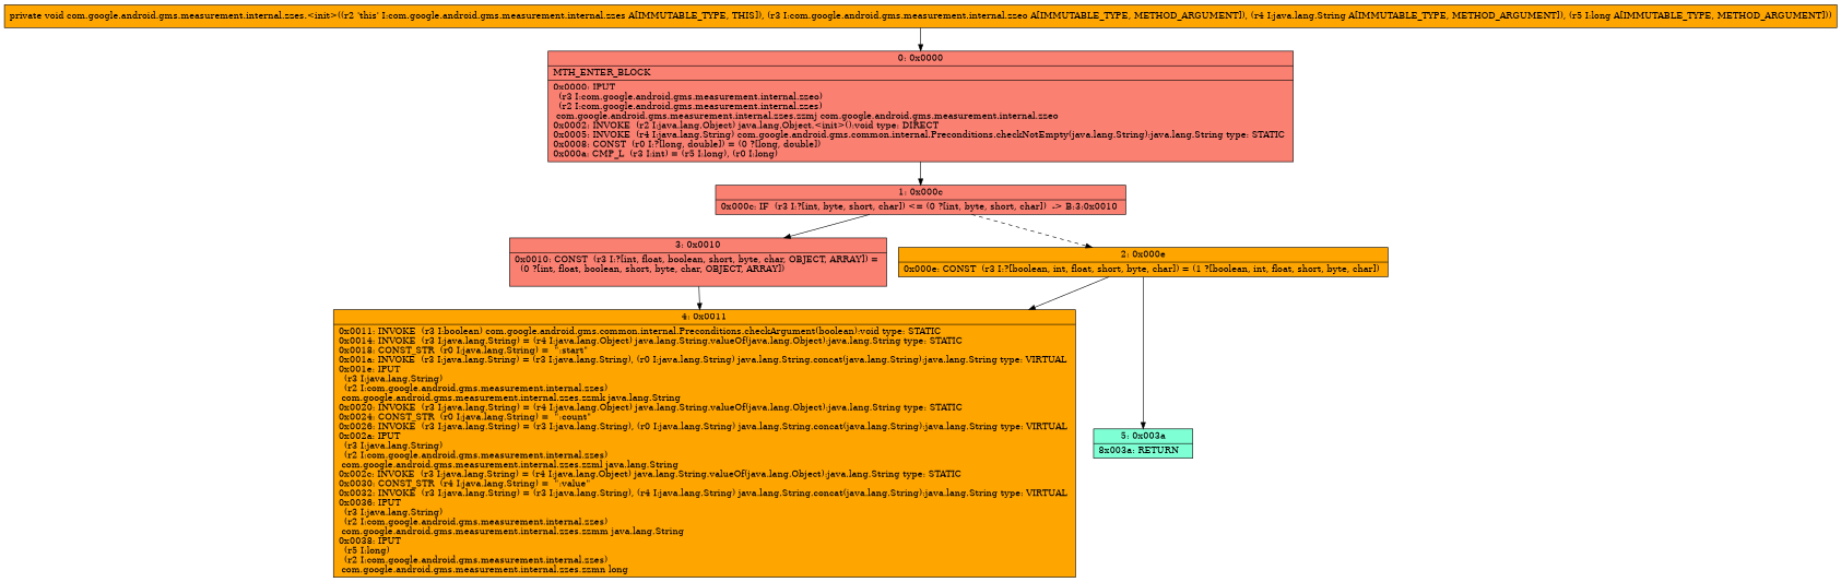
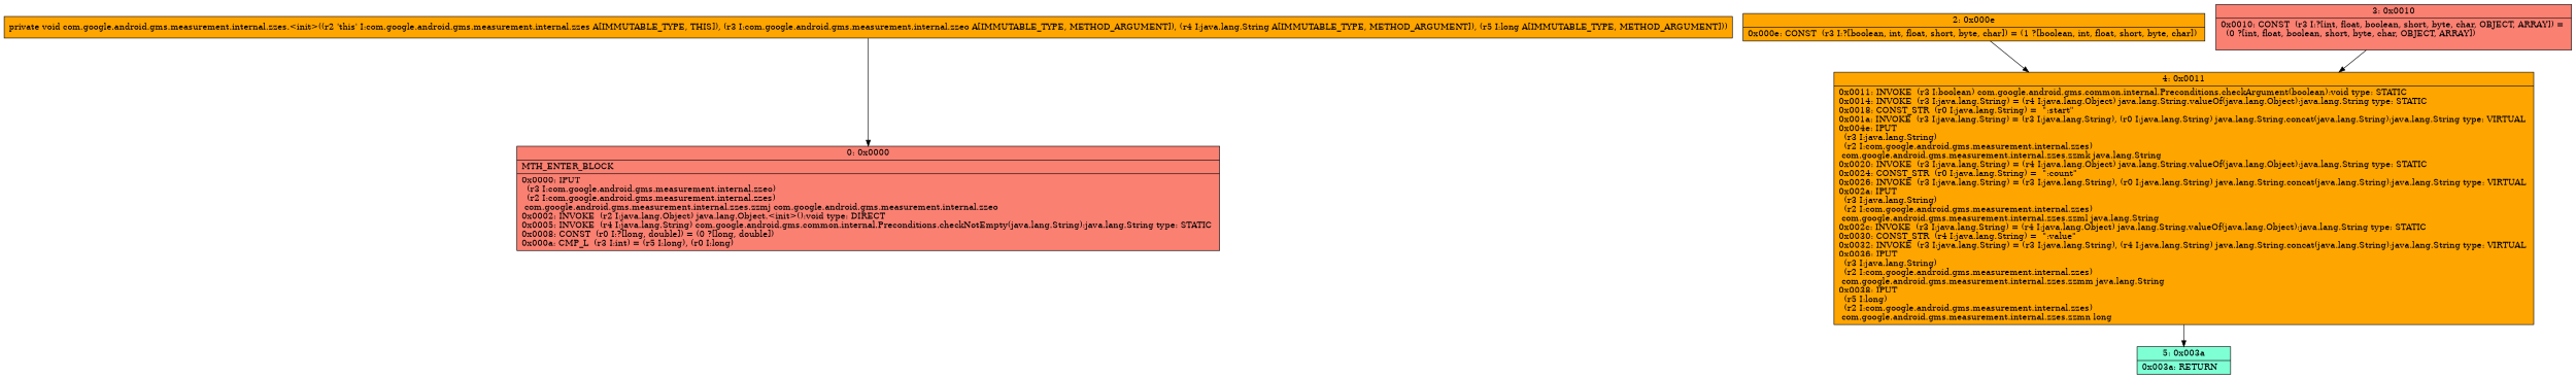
  digraph {
    node [fillcolor=salmon shape=record style=filled]
    n1 [label="{0\:\ 0x0000|MTH_ENTER_BLOCK\l|0x0000: IPUT  \l  (r3 I:com.google.android.gms.measurement.internal.zzeo)\l  (r2 I:com.google.android.gms.measurement.internal.zzes)\l com.google.android.gms.measurement.internal.zzes.zzmj com.google.android.gms.measurement.internal.zzeo \l0x0002: INVOKE  (r2 I:java.lang.Object) java.lang.Object.\<init\>():void type: DIRECT \l0x0005: INVOKE  (r4 I:java.lang.String) com.google.android.gms.common.internal.Preconditions.checkNotEmpty(java.lang.String):java.lang.String type: STATIC \l0x0008: CONST  (r0 I:?[long, double]) = (0 ?[long, double]) \l0x000a: CMP_L  (r3 I:int) = (r5 I:long), (r0 I:long) \l}"]
-   n2 [label="{1\:\ 0x000c|0x000c: IF  (r3 I:?[int, byte, short, char]) \<= (0 ?[int, byte, short, char])  \-\> B:3:0x0010 \l}"]
    n3 [fillcolor=orange label="{2\:\ 0x000e|0x000e: CONST  (r3 I:?[boolean, int, float, short, byte, char]) = (1 ?[boolean, int, float, short, byte, char]) \l}"]
    n4 [label="{3\:\ 0x0010|0x0010: CONST  (r3 I:?[int, float, boolean, short, byte, char, OBJECT, ARRAY]) = \l  (0 ?[int, float, boolean, short, byte, char, OBJECT, ARRAY])\l \l}"]
-   n5 [fillcolor=orange label="{4\:\ 0x0011|0x0011: INVOKE  (r3 I:boolean) com.google.android.gms.common.internal.Preconditions.checkArgument(boolean):void type: STATIC \l0x0014: INVOKE  (r3 I:java.lang.String) = (r4 I:java.lang.Object) java.lang.String.valueOf(java.lang.Object):java.lang.String type: STATIC \l0x0018: CONST_STR  (r0 I:java.lang.String) =  \":start\" \l0x001a: INVOKE  (r3 I:java.lang.String) = (r3 I:java.lang.String), (r0 I:java.lang.String) java.lang.String.concat(java.lang.String):java.lang.String type: VIRTUAL \l0x001e: IPUT  \l  (r3 I:java.lang.String)\l  (r2 I:com.google.android.gms.measurement.internal.zzes)\l com.google.android.gms.measurement.internal.zzes.zzmk java.lang.String \l0x0020: INVOKE  (r3 I:java.lang.String) = (r4 I:java.lang.Object) java.lang.String.valueOf(java.lang.Object):java.lang.String type: STATIC \l0x0024: CONST_STR  (r0 I:java.lang.String) =  \":count\" \l0x0026: INVOKE  (r3 I:java.lang.String) = (r3 I:java.lang.String), (r0 I:java.lang.String) java.lang.String.concat(java.lang.String):java.lang.String type: VIRTUAL \l0x002a: IPUT  \l  (r3 I:java.lang.String)\l  (r2 I:com.google.android.gms.measurement.internal.zzes)\l com.google.android.gms.measurement.internal.zzes.zzml java.lang.String \l0x002c: INVOKE  (r3 I:java.lang.String) = (r4 I:java.lang.Object) java.lang.String.valueOf(java.lang.Object):java.lang.String type: STATIC \l0x0030: CONST_STR  (r4 I:java.lang.String) =  \":value\" \l0x0032: INVOKE  (r3 I:java.lang.String) = (r3 I:java.lang.String), (r4 I:java.lang.String) java.lang.String.concat(java.lang.String):java.lang.String type: VIRTUAL \l0x0036: IPUT  \l  (r3 I:java.lang.String)\l  (r2 I:com.google.android.gms.measurement.internal.zzes)\l com.google.android.gms.measurement.internal.zzes.zzmm java.lang.String \l0x0038: IPUT  \l  (r5 I:long)\l  (r2 I:com.google.android.gms.measurement.internal.zzes)\l com.google.android.gms.measurement.internal.zzes.zzmn long \l}"]
-   n6 [fillcolor=aquamarine label="{5\:\ 0x003a|8x003a: RETURN   \l}"]
+   n5 [fillcolor=orange label="{4\:\ 0x0011|0x0011: INVOKE  (r3 I:boolean) com.google.android.gms.common.internal.Preconditions.checkArgument(boolean):void type: STATIC \l0x0014: INVOKE  (r3 I:java.lang.String) = (r4 I:java.lang.Object) java.lang.String.valueOf(java.lang.Object):java.lang.String type: STATIC \l0x0018: CONST_STR  (r0 I:java.lang.String) =  \":start\" \l0x001a: INVOKE  (r3 I:java.lang.String) = (r3 I:java.lang.String), (r0 I:java.lang.String) java.lang.String.concat(java.lang.String):java.lang.String type: VIRTUAL \l0x004e: IPUT  \l  (r3 I:java.lang.String)\l  (r2 I:com.google.android.gms.measurement.internal.zzes)\l com.google.android.gms.measurement.internal.zzes.zzmk java.lang.String \l0x0020: INVOKE  (r3 I:java.lang.String) = (r4 I:java.lang.Object) java.lang.String.valueOf(java.lang.Object):java.lang.String type: STATIC \l0x0024: CONST_STR  (r0 I:java.lang.String) =  \":count\" \l0x0026: INVOKE  (r3 I:java.lang.String) = (r3 I:java.lang.String), (r0 I:java.lang.String) java.lang.String.concat(java.lang.String):java.lang.String type: VIRTUAL \l0x002a: IPUT  \l  (r3 I:java.lang.String)\l  (r2 I:com.google.android.gms.measurement.internal.zzes)\l com.google.android.gms.measurement.internal.zzes.zzml java.lang.String \l0x002c: INVOKE  (r3 I:java.lang.String) = (r4 I:java.lang.Object) java.lang.String.valueOf(java.lang.Object):java.lang.String type: STATIC \l0x0030: CONST_STR  (r4 I:java.lang.String) =  \":value\" \l0x0032: INVOKE  (r3 I:java.lang.String) = (r3 I:java.lang.String), (r4 I:java.lang.String) java.lang.String.concat(java.lang.String):java.lang.String type: VIRTUAL \l0x0036: IPUT  \l  (r3 I:java.lang.String)\l  (r2 I:com.google.android.gms.measurement.internal.zzes)\l com.google.android.gms.measurement.internal.zzes.zzmm java.lang.String \l0x0038: IPUT  \l  (r5 I:long)\l  (r2 I:com.google.android.gms.measurement.internal.zzes)\l com.google.android.gms.measurement.internal.zzes.zzmn long \l}"]
+   n6 [fillcolor=aquamarine label="{5\:\ 0x003a|0x003a: RETURN   \l}"]
    n7 [fillcolor=orange label="{private void com.google.android.gms.measurement.internal.zzes.\<init\>((r2 'this' I:com.google.android.gms.measurement.internal.zzes A[IMMUTABLE_TYPE, THIS]), (r3 I:com.google.android.gms.measurement.internal.zzeo A[IMMUTABLE_TYPE, METHOD_ARGUMENT]), (r4 I:java.lang.String A[IMMUTABLE_TYPE, METHOD_ARGUMENT]), (r5 I:long A[IMMUTABLE_TYPE, METHOD_ARGUMENT])) }"]
-   n1 -> n2
-   n2 -> n3 [style=dashed]
-   n2 -> n4
    n3 -> n5
    n4 -> n5
-   n3 -> n6
+   n5 -> n6
    n7 -> n1
  }
